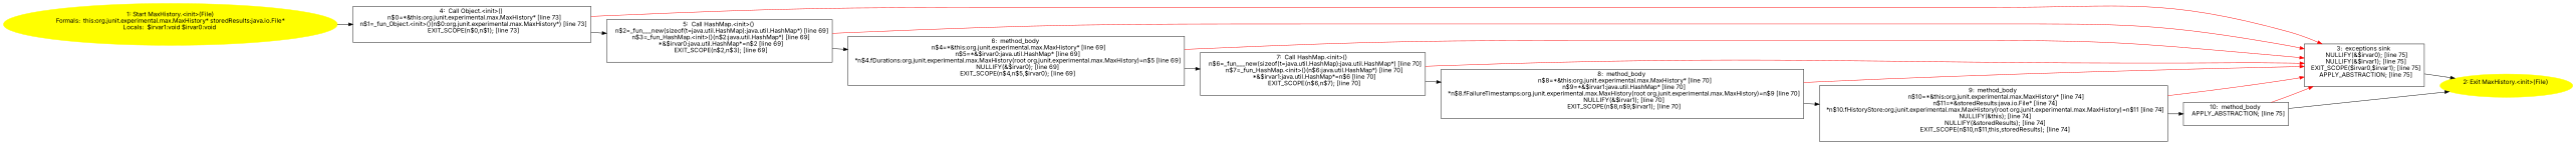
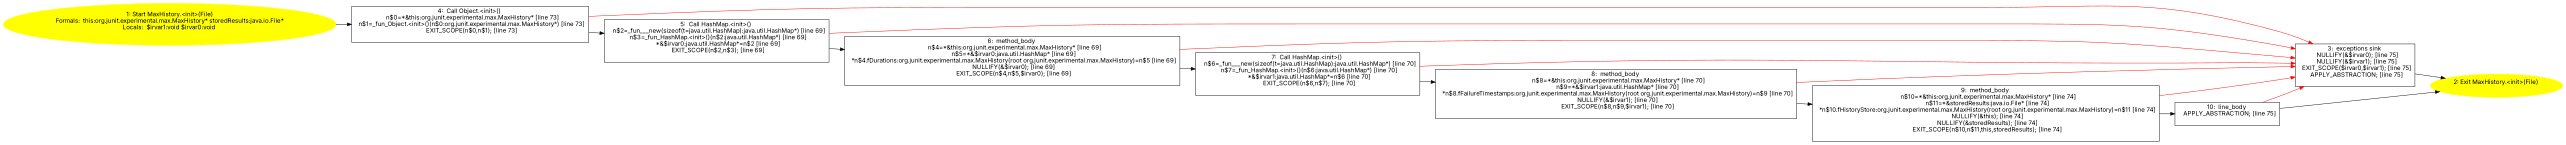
  digraph {
    rankdir=LR
    fontname=Inter
    node [fontname=Inter shape=box]
    edge [fontname=Inter]
    n1 [color=yellow label="1: Start MaxHistory.<init>(File)\nFormals:  this:org.junit.experimental.max.MaxHistory* storedResults:java.io.File*\nLocals:  $irvar1:void $irvar0:void \n  " style=filled shape=""]
    n2 [label="4:  Call Object.<init>() \n   n$0=*&this:org.junit.experimental.max.MaxHistory* [line 73]\n  n$1=_fun_Object.<init>()(n$0:org.junit.experimental.max.MaxHistory*) [line 73]\n  EXIT_SCOPE(n$0,n$1); [line 73]\n "]
    n3 [label="3:  exceptions sink \n   NULLIFY(&$irvar0); [line 75]\n  NULLIFY(&$irvar1); [line 75]\n  EXIT_SCOPE($irvar0,$irvar1); [line 75]\n  APPLY_ABSTRACTION; [line 75]\n "]
    n4 [label="5:  Call HashMap.<init>() \n   n$2=_fun___new(sizeof(t=java.util.HashMap):java.util.HashMap*) [line 69]\n  n$3=_fun_HashMap.<init>()(n$2:java.util.HashMap*) [line 69]\n  *&$irvar0:java.util.HashMap*=n$2 [line 69]\n  EXIT_SCOPE(n$2,n$3); [line 69]\n "]
    n5 [color=yellow label="2: Exit MaxHistory.<init>(File) \n  " style=filled shape=""]
    n6 [label="6:  method_body \n   n$4=*&this:org.junit.experimental.max.MaxHistory* [line 69]\n  n$5=*&$irvar0:java.util.HashMap* [line 69]\n  *n$4.fDurations:org.junit.experimental.max.MaxHistory(root org.junit.experimental.max.MaxHistory)=n$5 [line 69]\n  NULLIFY(&$irvar0); [line 69]\n  EXIT_SCOPE(n$4,n$5,$irvar0); [line 69]\n "]
    n7 [label="7:  Call HashMap.<init>() \n   n$6=_fun___new(sizeof(t=java.util.HashMap):java.util.HashMap*) [line 70]\n  n$7=_fun_HashMap.<init>()(n$6:java.util.HashMap*) [line 70]\n  *&$irvar1:java.util.HashMap*=n$6 [line 70]\n  EXIT_SCOPE(n$6,n$7); [line 70]\n "]
    n8 [label="8:  method_body \n   n$8=*&this:org.junit.experimental.max.MaxHistory* [line 70]\n  n$9=*&$irvar1:java.util.HashMap* [line 70]\n  *n$8.fFailureTimestamps:org.junit.experimental.max.MaxHistory(root org.junit.experimental.max.MaxHistory)=n$9 [line 70]\n  NULLIFY(&$irvar1); [line 70]\n  EXIT_SCOPE(n$8,n$9,$irvar1); [line 70]\n "]
    n9 [label="9:  method_body \n   n$10=*&this:org.junit.experimental.max.MaxHistory* [line 74]\n  n$11=*&storedResults:java.io.File* [line 74]\n  *n$10.fHistoryStore:org.junit.experimental.max.MaxHistory(root org.junit.experimental.max.MaxHistory)=n$11 [line 74]\n  NULLIFY(&this); [line 74]\n  NULLIFY(&storedResults); [line 74]\n  EXIT_SCOPE(n$10,n$11,this,storedResults); [line 74]\n "]
-   n10 [label="10:  method_body \n   APPLY_ABSTRACTION; [line 75]\n "]
+   n10 [label="10:  line_body \n   APPLY_ABSTRACTION; [line 75]\n "]
    n1 -> n2
    n2 -> n3 [color=red]
    n2 -> n4
    n3 -> n5
    n4 -> n3 [color=red]
    n4 -> n6
    n6 -> n3 [color=red]
    n6 -> n7
    n7 -> n3 [color=red]
    n7 -> n8
    n8 -> n3 [color=red]
    n8 -> n9
    n9 -> n3 [color=red]
    n9 -> n10
    n10 -> n3 [color=red]
    n10 -> n5
  }
